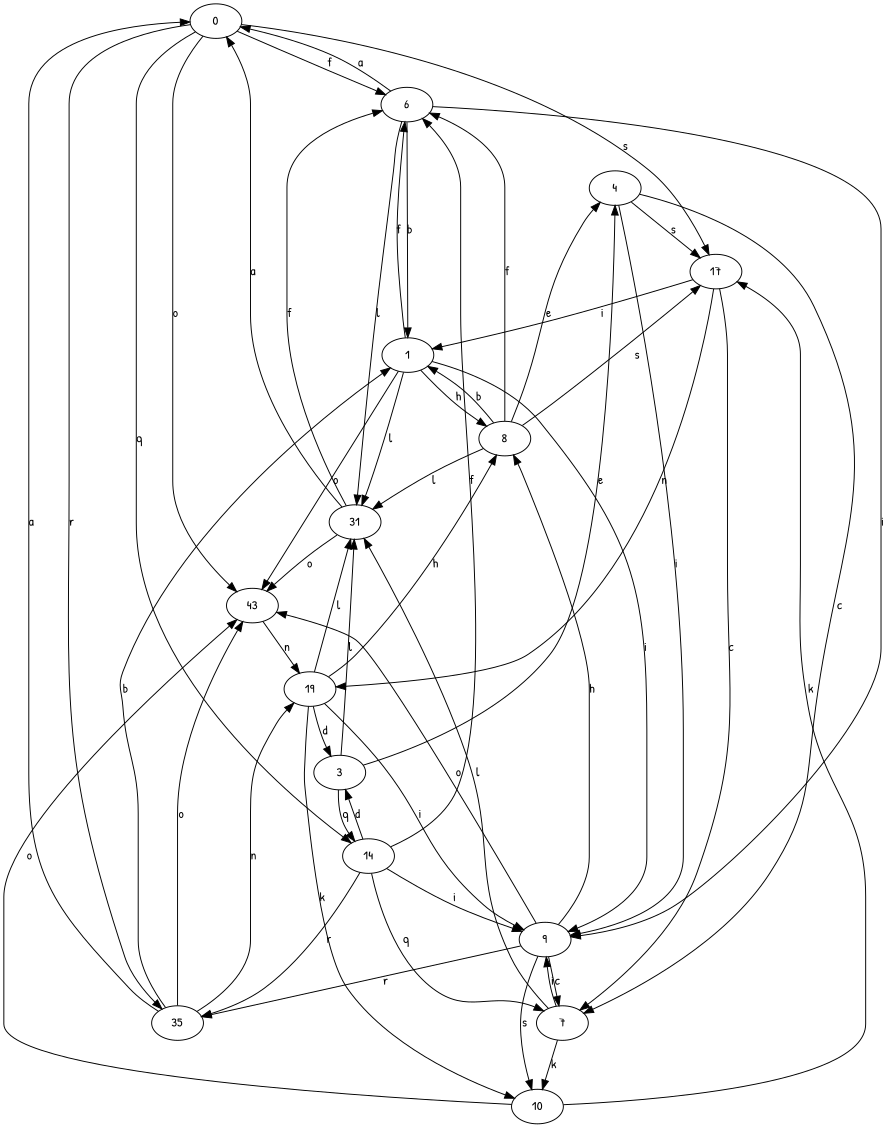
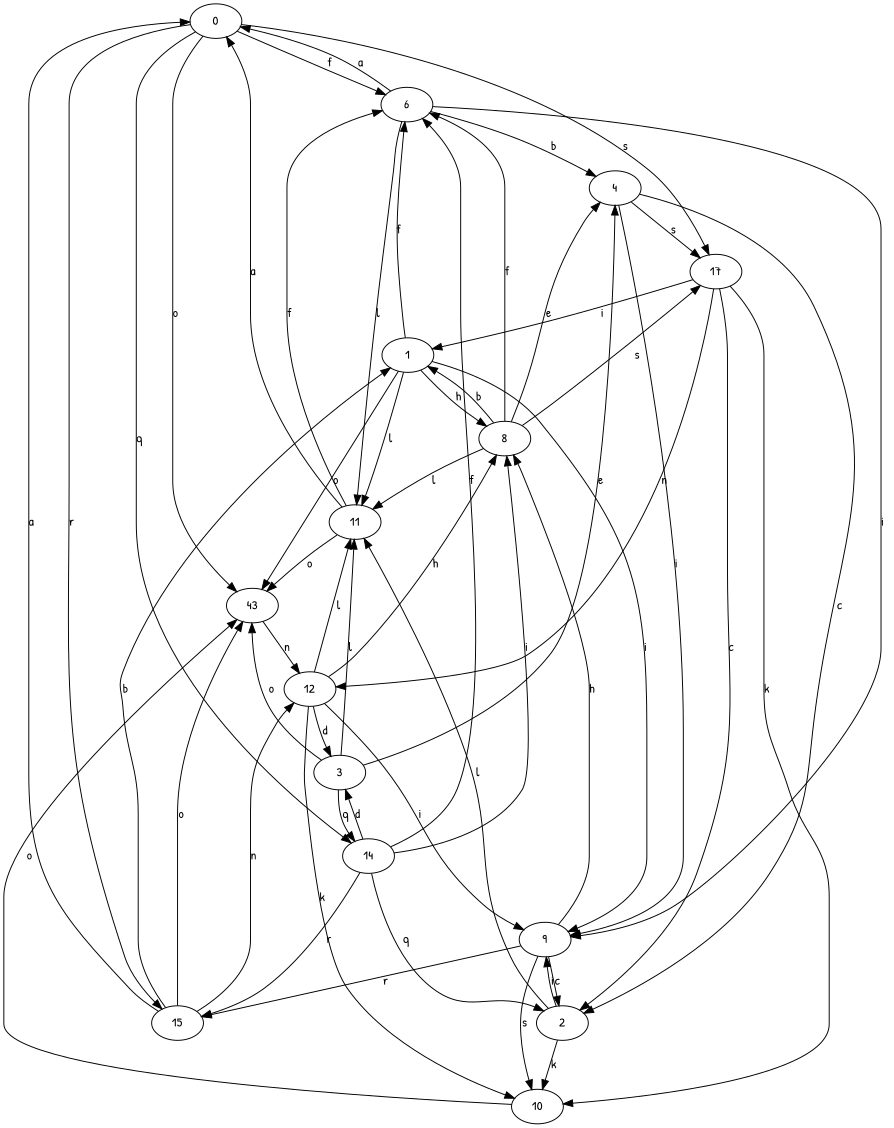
  strict digraph {
    fontname="Patrick Hand"
    node [fontname="Patrick Hand"]
    edge [fontname="Patrick Hand"]
    0
    6
    n3 [label=43]
    14
-   15 [label=35]
+   15
    17
    1
    9
-   11 [label=31]
-   12 [label=19]
-   2 [label=7]
+   11
+   12
+   2
    3
    10
    8
    4
    0 -> 6 [label=f]
    0 -> n3 [label=o]
    0 -> 14 [label=q]
    0 -> 15 [label=r]
    0 -> 17 [label=s]
    6 -> 0 [label=a]
-   6 -> 1 [label=b]
+   6 -> 4 [label=b]
    6 -> 9 [label=i]
    6 -> 11 [label=l]
    n3 -> 12 [label=n]
    14 -> 6 [label=f]
    14 -> 15 [label=r]
-   14 -> 9 [label=i]
+   14 -> 8 [label=i]
    14 -> 2 [label=q]
    14 -> 3 [label=d]
    15 -> 0 [label=a]
    15 -> n3 [label=o]
    15 -> 1 [label=b]
    15 -> 12 [label=n]
    17 -> 1 [label=i]
    17 -> 12 [label=n]
    17 -> 2 [label=c]
-   10 -> 17 [label=k]
+   17 -> 10 [label=k]
    1 -> 6 [label=f]
    1 -> n3 [label=o]
    1 -> 9 [label=i]
    1 -> 11 [label=l]
    1 -> 8 [label=h]
    9 -> 15 [label=r]
    9 -> 2 [label=c]
    9 -> 10 [label=s]
    9 -> 8 [label=h]
    11 -> 0 [label=a]
    11 -> 6 [label=f]
    11 -> n3 [label=o]
    12 -> 9 [label=i]
    12 -> 11 [label=l]
    12 -> 3 [label=d]
    12 -> 10 [label=k]
    12 -> 8 [label=h]
    2 -> 9 [label=i]
    2 -> 11 [label=l]
    2 -> 10 [label=k]
-   9 -> n3 [label=o]
+   3 -> n3 [label=o]
    3 -> 14 [label=q]
    3 -> 11 [label=l]
    3 -> 4 [label=e]
    10 -> n3 [label=o]
    8 -> 6 [label=f]
    8 -> 17 [label=s]
    8 -> 1 [label=b]
    8 -> 11 [label=l]
    8 -> 4 [label=e]
    4 -> 17 [label=s]
    4 -> 9 [label=i]
    4 -> 2 [label=c]
  }
